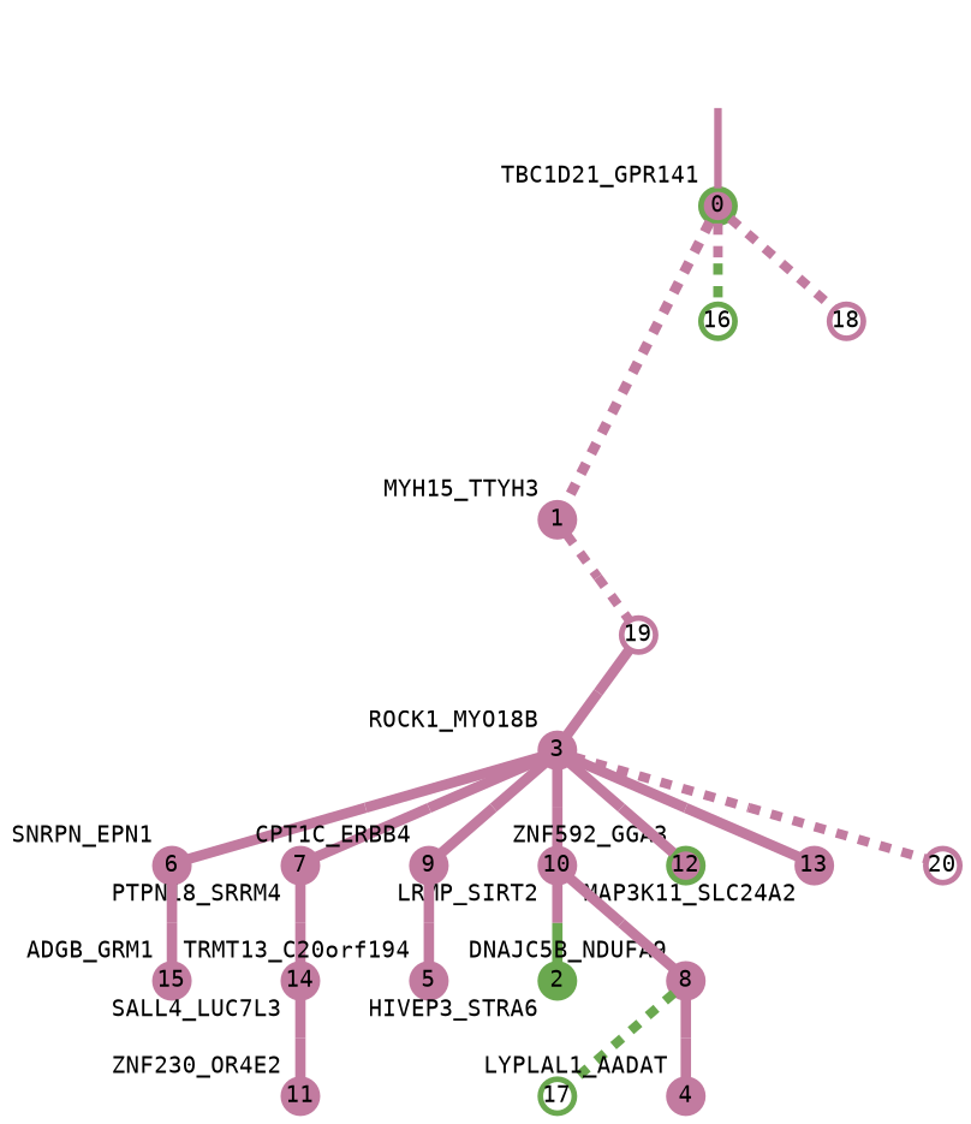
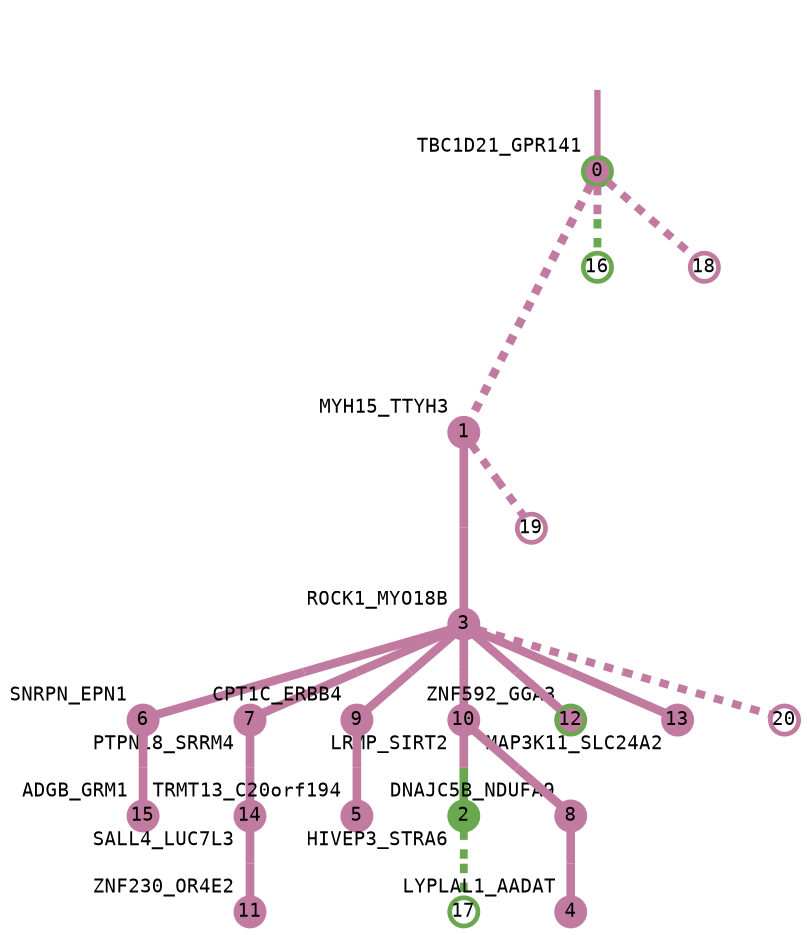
  strict digraph {
    fontname="DejaVu Sans Mono"
    forcelabels=true
    nodesep=0.7
    rankdir=TB
    ranksep=0.6
    splines=false
    node [color="#c27ba0ff" fillcolor="#c27ba0ff" fixedsize=true fontname="DejaVu Sans Mono" fontsize="12pt" penwidth=3 shape=circle style=filled]
    edge [arrowsize=0 color="#c27ba0ff;0.5:#c27ba0ff" fontname="DejaVu Sans Mono" minlen=1.0595238208770752 penwidth=5.5 style=solid]
    0 [color="#6aa84fff" height=0.25 xlabel=TBC1D21_GPR141]
    1 [height=0.25 xlabel=MYH15_TTYH3]
    16 [color="#6aa84fff" fillcolor="#6aa84fff" height=0.25 style=solid]
    18 [height=0.25 style=solid]
    3 [height=0.25 xlabel=ROCK1_MYO18B]
    19 [height=0.25 style=solid]
    6 [height=0.25 xlabel=SNRPN_EPN1]
    7 [height=0.25 xlabel=PTPN18_SRRM4]
    9 [height=0.25 xlabel=CPT1C_ERBB4]
    10 [height=0.25 xlabel=LRMP_SIRT2]
    12 [color="#6aa84fff" height=0.25 xlabel=ZNF592_GGA3]
    13 [height=0.25 xlabel=MAP3K11_SLC24A2]
    20 [height=0.25 style=solid]
    15 [height=0.25 xlabel=ADGB_GRM1]
    14 [height=0.25 xlabel=SALL4_LUC7L3]
    5 [height=0.25 xlabel=TRMT13_C20orf194]
    2 [color="#6aa84fff" fillcolor="#6aa84fff" height=0.25 xlabel=HIVEP3_STRA6]
    8 [height=0.25 xlabel=DNAJC5B_NDUFA9]
    17 [color="#6aa84fff" fillcolor="#6aa84fff" height=0.25 style=solid]
    11 [height=0.25 xlabel=ZNF230_OR4E2]
    4 [height=0.25 xlabel=LYPLAL1_AADAT]
    normal [style=invis xlabel=TBC1D21_GPR141 color="" fillcolor="" fixedsize="" fontsize="" shape=""]
    0 -> 1 [minlen=3.0 style=dashed]
    0 -> 16 [color="#c27ba0ff;0.5:#6aa84fff" penwidth=5 style=dashed]
    0 -> 18 [penwidth=5 style=dashed]
-   19 -> 3 [minlen=1.4285714626312256]
+   1 -> 3 [minlen=1.4285714626312256]
    1 -> 19 [penwidth=5 style=dashed]
    3 -> 6 [minlen=1.2857142686843872]
    3 -> 7 [minlen=1.2380952835083008]
    3 -> 9 [minlen=1.2142857313156128]
    3 -> 10 [minlen=1.1904761791229248]
    3 -> 12 [minlen=1.1666666269302368]
    3 -> 13 [minlen=1.1190476417541504]
    3 -> 20 [penwidth=5 style=dashed]
    6 -> 15 [minlen=1.1190476417541504]
    7 -> 14 [minlen=1.1190476417541504]
    9 -> 5 [minlen=1.2857142686843872]
    10 -> 2 [color="#c27ba0ff;0.5:#6aa84fff" minlen=1.6190476417541504]
    10 -> 8 [minlen=1.2142857313156128]
    14 -> 11 [minlen=1.1666666269302368]
-   8 -> 17 [color="#6aa84fff;0.5:#6aa84fff" penwidth=5 style=dashed]
+   2 -> 17 [color="#6aa84fff;0.5:#6aa84fff" penwidth=5 style=dashed]
    8 -> 4 [minlen=1.3571429252624512]
    normal -> 0 [color="#c27ba0ff" penwidth=4 minlen=""]
  }
